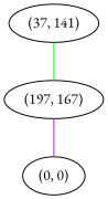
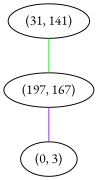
  graph {
    fontname="EB Garamond"
    node [fontname="EB Garamond"]
    edge [fontname="EB Garamond"]
-   "(31, 141)" [label="(37, 141)"]
+   "(31, 141)"
    "(197, 167)"
-   "(0, 0)"
+   "(0, 0)" [label="(0, 3)"]
    "(31, 141)" -- "(197, 167)" [color=green weight=2]
    "(197, 167)" -- "(0, 0)" [color=purple weight=4]
  }
